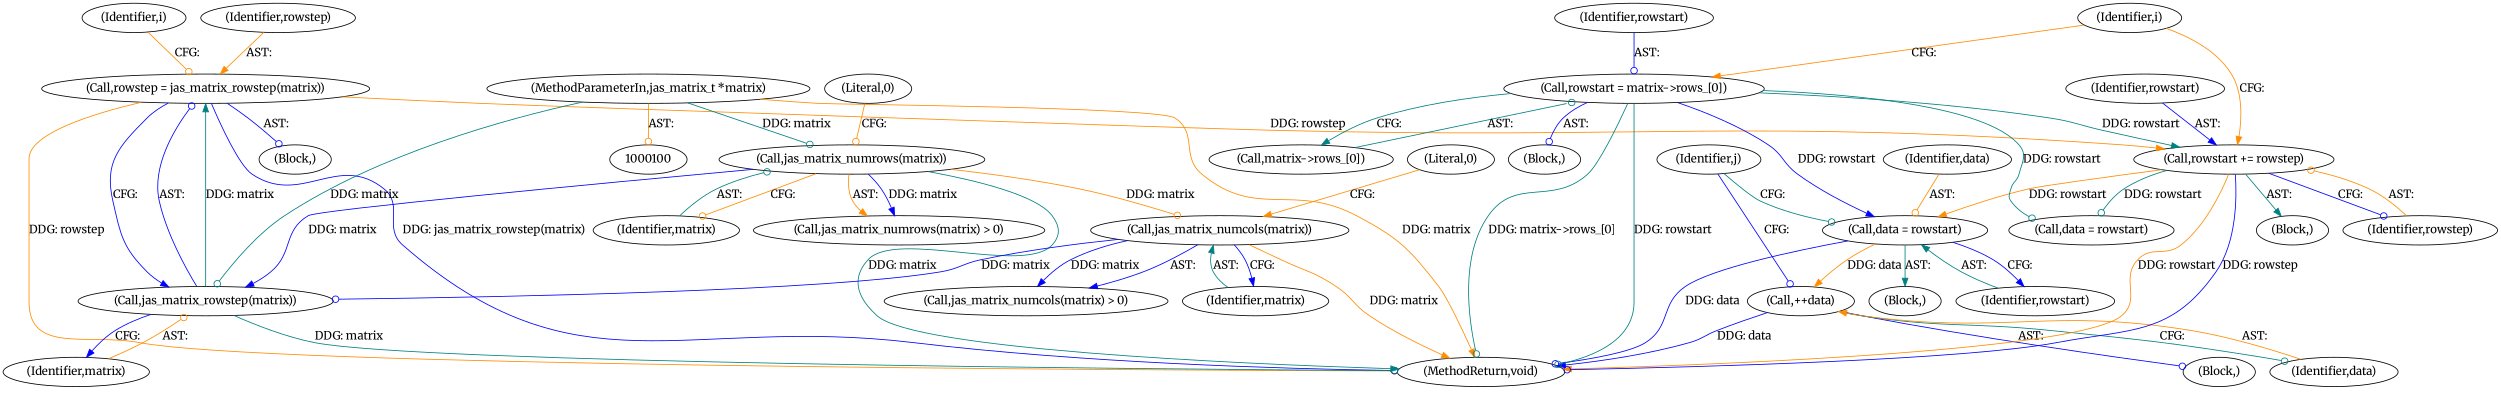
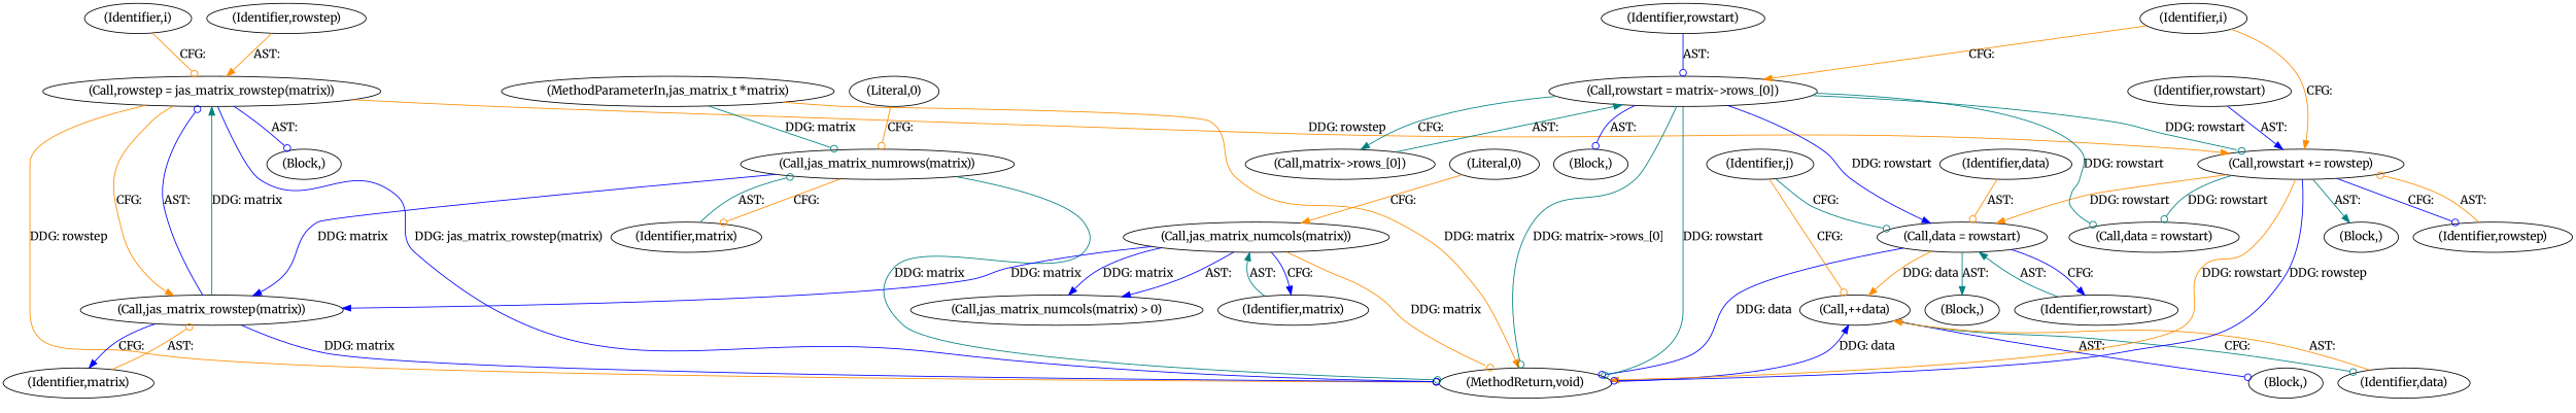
  digraph {
    fontname=Merriweather
    node [fontname=Merriweather]
    edge [arrowhead=normal color=blue fontname=Merriweather]
    n1 [label="(Call,++data)"]
    n2 [label="(Block,)"]
    n3 [label="(Identifier,data)"]
    n4 [label="(MethodReturn,void)"]
    n5 [label="(Call,data = rowstart)"]
    n6 [label="(Block,)"]
    n7 [label="(Identifier,rowstart)"]
    n8 [label="(Call,rowstart += rowstep)"]
    n9 [label="(Call,data = rowstart)"]
    n10 [label="(Block,)"]
    n11 [label="(Identifier,rowstep)"]
    n12 [label="(Call,rowstep = jas_matrix_rowstep(matrix))"]
    n13 [label="(Call,jas_matrix_rowstep(matrix))"]
    n14 [label="(Block,)"]
    n15 [label="(Identifier,matrix)"]
    n16 [label="(Call,jas_matrix_numrows(matrix))"]
    n17 [label="(Call,jas_matrix_numcols(matrix))"]
    n18 [label="(Identifier,matrix)"]
-   n19 [label="(Call,jas_matrix_numrows(matrix) > 0)"]
    n20 [label="(Call,jas_matrix_numcols(matrix) > 0)"]
    n21 [label="(Identifier,matrix)"]
    n22 [label="(MethodParameterIn,jas_matrix_t *matrix)"]
-   1000100
    n24 [label="(Call,rowstart = matrix->rows_[0])"]
    n25 [label="(Block,)"]
    n26 [label="(Call,matrix->rows_[0])"]
    n27 [label="(Identifier,rowstart)"]
    n28 [label="(Identifier,j)"]
    n29 [label="(Identifier,rowstart)"]
    n30 [label="(Identifier,data)"]
    n31 [label="(Identifier,i)"]
    n32 [label="(Identifier,i)"]
    n33 [label="(Literal,0)"]
    n34 [label="(Literal,0)"]
    n35 [label="(Identifier,rowstep)"]
    n1 -> n2 [arrowhead=odot label="AST: "]
    n1 -> n3 [arrowhead=odot color=teal label="CFG: "]
-   n1 -> n4 [label="DDG: data"]
+   n4 -> n1 [label="DDG: data"]
    n3 -> n1 [color=darkorange label="AST: "]
    n5 -> n1 [color=darkorange label="DDG: data"]
    n5 -> n4 [arrowhead=odot label="DDG: data"]
    n5 -> n6 [color=teal label="AST: "]
    n5 -> n7 [label="CFG: "]
    n7 -> n5 [color=teal label="AST: "]
    n8 -> n4 [color=darkorange label="DDG: rowstart"]
    n8 -> n4 [arrowhead=odot label="DDG: rowstep"]
    n8 -> n5 [color=darkorange label="DDG: rowstart"]
    n8 -> n9 [arrowhead=odot color=teal label="DDG: rowstart"]
    n8 -> n10 [color=teal label="AST: "]
    n8 -> n11 [arrowhead=odot label="CFG: "]
    n11 -> n8 [arrowhead=odot color=darkorange label="AST: "]
    n12 -> n4 [arrowhead=odot color=darkorange label="DDG: rowstep"]
    n12 -> n4 [arrowhead=odot label="DDG: jas_matrix_rowstep(matrix)"]
    n12 -> n8 [color=darkorange label="DDG: rowstep"]
-   n12 -> n13 [label="CFG: "]
+   n12 -> n13 [color=darkorange label="CFG: "]
    n12 -> n14 [arrowhead=odot label="AST: "]
-   n13 -> n4 [arrowhead=odot color=teal label="DDG: matrix"]
+   n13 -> n4 [arrowhead=odot label="DDG: matrix"]
    n13 -> n12 [arrowhead=odot label="AST: "]
    n13 -> n12 [color=teal label="DDG: matrix"]
    n13 -> n15 [label="CFG: "]
    n15 -> n13 [arrowhead=odot color=darkorange label="AST: "]
-   n16 -> n4 [color=teal label="DDG: matrix"]
+   n16 -> n4 [arrowhead=odot color=teal label="DDG: matrix"]
    n16 -> n13 [label="DDG: matrix"]
-   n16 -> n17 [arrowhead=odot color=darkorange label="DDG: matrix"]
    n16 -> n18 [arrowhead=odot color=darkorange label="CFG: "]
-   n16 -> n19 [color=darkorange label="AST: "]
-   n16 -> n19 [label="DDG: matrix"]
-   n17 -> n4 [color=darkorange label="DDG: matrix"]
-   n17 -> n13 [arrowhead=odot label="DDG: matrix"]
+   n17 -> n4 [arrowhead=odot color=darkorange label="DDG: matrix"]
+   n17 -> n13 [label="DDG: matrix"]
    n17 -> n20 [label="AST: "]
    n17 -> n20 [label="DDG: matrix"]
    n17 -> n21 [label="CFG: "]
    n18 -> n16 [arrowhead=odot color=teal label="AST: "]
    n21 -> n17 [color=teal label="AST: "]
    n22 -> n4 [color=darkorange label="DDG: matrix"]
-   n22 -> n13 [arrowhead=odot color=teal label="DDG: matrix"]
    n22 -> n16 [arrowhead=odot color=teal label="DDG: matrix"]
-   n22 -> 1000100 [arrowhead=odot color=darkorange label="AST: "]
    n24 -> n4 [arrowhead=odot color=teal label="DDG: matrix->rows_[0]"]
    n24 -> n4 [arrowhead=odot color=teal label="DDG: rowstart"]
    n24 -> n5 [label="DDG: rowstart"]
-   n24 -> n8 [color=teal label="DDG: rowstart"]
+   n24 -> n8 [arrowhead=odot color=teal label="DDG: rowstart"]
    n24 -> n9 [arrowhead=odot color=teal label="DDG: rowstart"]
    n24 -> n25 [arrowhead=odot label="AST: "]
    n24 -> n26 [color=teal label="CFG: "]
-   n26 -> n24 [arrowhead=odot color=teal label="AST: "]
+   n26 -> n24 [color=teal label="AST: "]
    n27 -> n24 [arrowhead=odot label="AST: "]
-   n28 -> n1 [arrowhead=odot label="CFG: "]
+   n28 -> n1 [arrowhead=odot color=darkorange label="CFG: "]
    n28 -> n5 [arrowhead=odot color=teal label="CFG: "]
    n29 -> n8 [label="AST: "]
    n30 -> n5 [arrowhead=odot color=darkorange label="AST: "]
    n31 -> n12 [arrowhead=odot color=darkorange label="CFG: "]
    n32 -> n8 [color=darkorange label="CFG: "]
    n32 -> n24 [color=darkorange label="CFG: "]
    n33 -> n16 [arrowhead=odot color=darkorange label="CFG: "]
    n34 -> n17 [color=darkorange label="CFG: "]
    n35 -> n12 [color=darkorange label="AST: "]
  }
